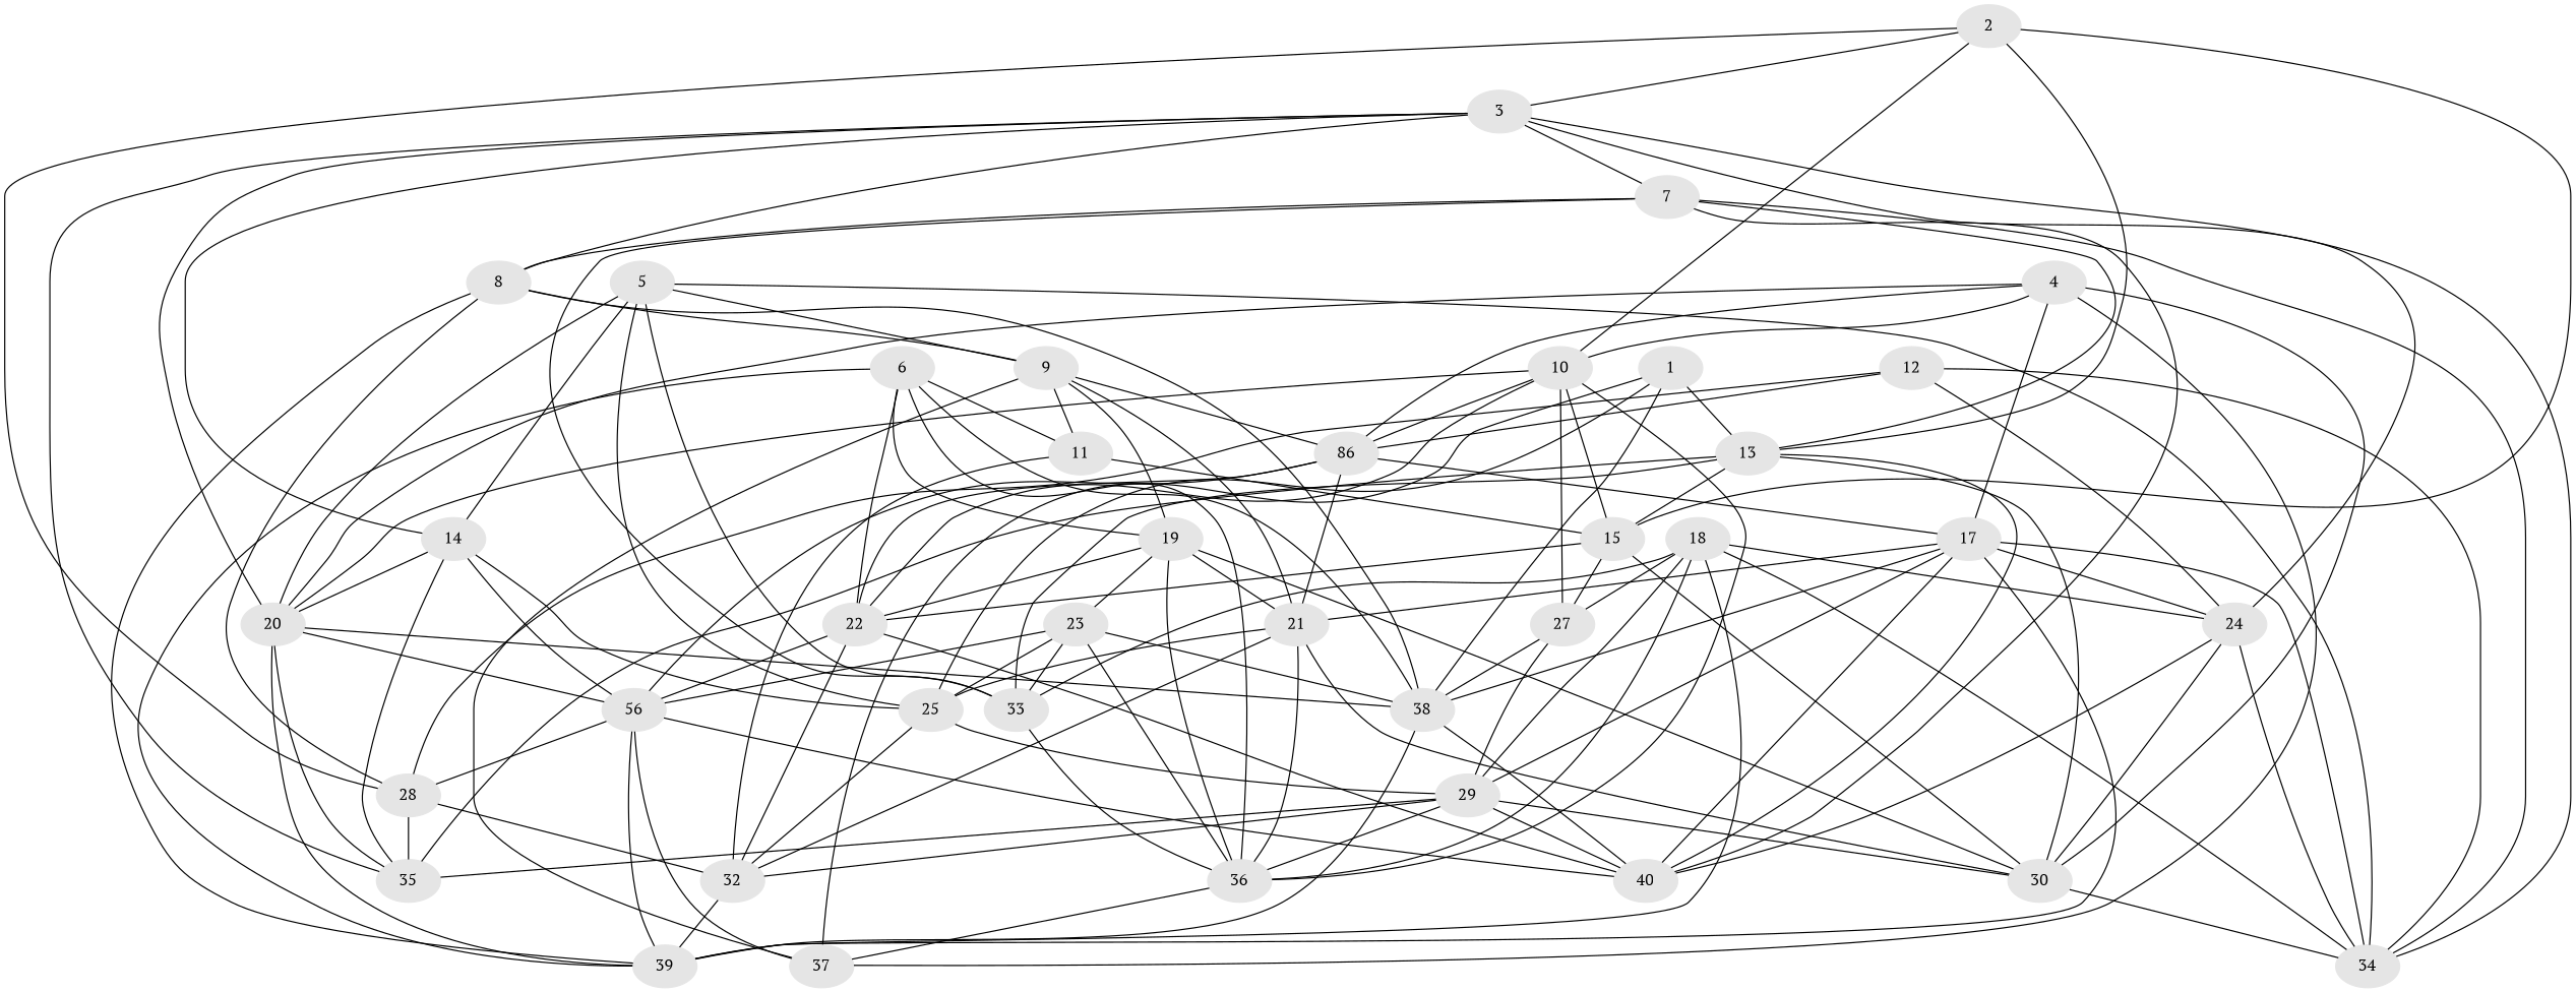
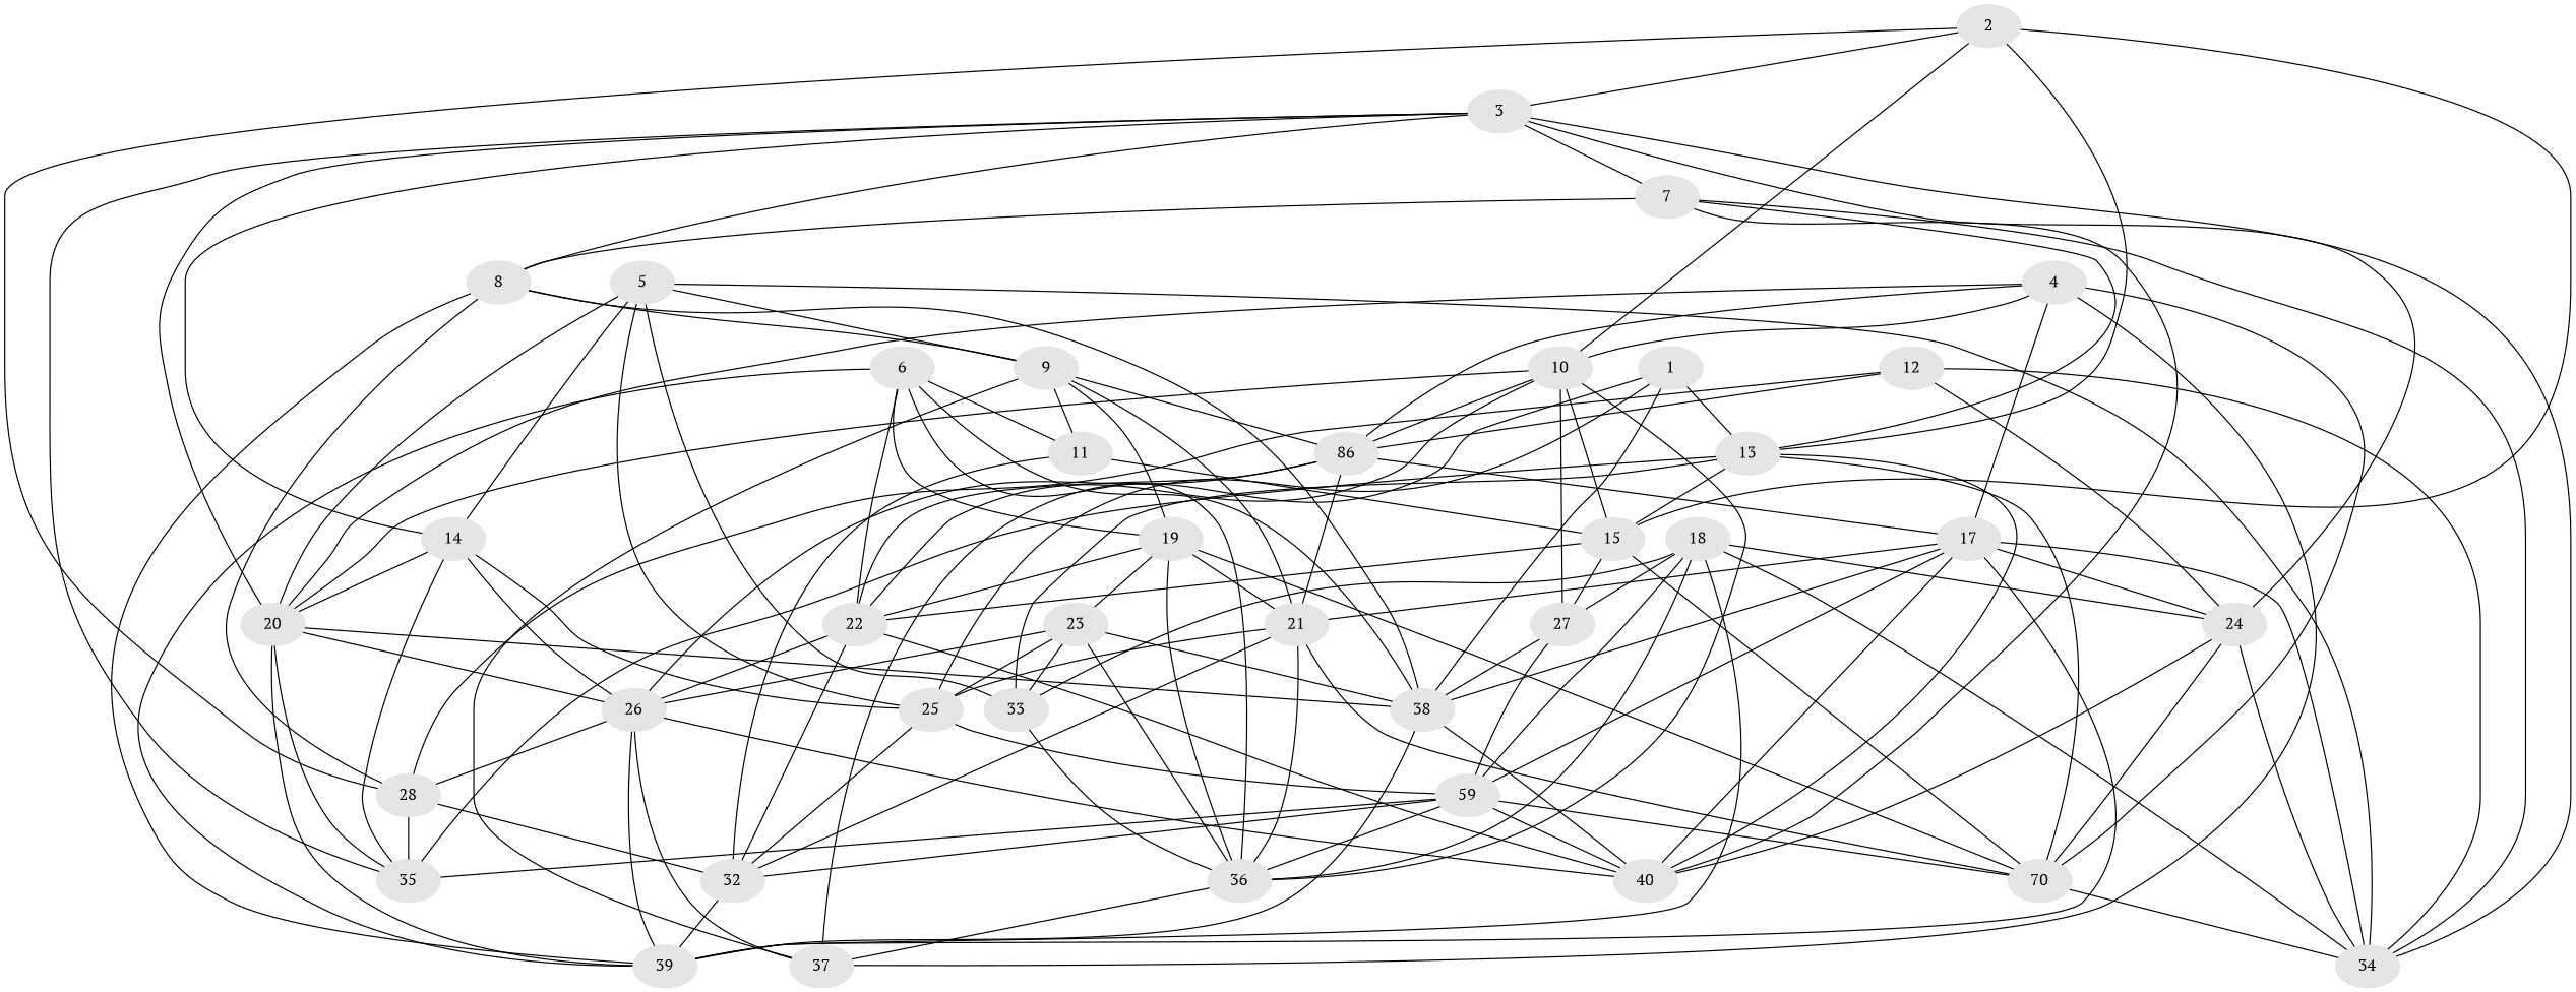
  graph {
    fontname="PT Serif"
    node [color=gray90 fontname="PT Serif" style=filled]
    edge [fontname="PT Serif" weight=1.0]
    1
    13
    25
    37
    38
    15
    35
-   30
+   30 [label=70]
    33
    40
    32
-   29
+   29 [label=59]
    39
    2
    3
    10
    28
    7
    8
    14
    20
    24
    34
    n24 [label=86]
    22
    36
    27
    9
-   26 [label=56]
+   26
    4
    17
    21
    5
    11
    19
    6
    23
    12
    18
    1 -- 13
    1 -- 25
    1 -- 37
    1 -- 38
    13 -- 15
    13 -- 35 [weight=2.0]
    13 -- 30
    13 -- 33 [weight=2.0]
    13 -- 40
    25 -- 32
    25 -- 29
    38 -- 40
    38 -- 39
    15 -- 30
    15 -- 22 [weight=2.0]
    15 -- 27
    30 -- 34 [weight=2.0]
    33 -- 36 [weight=2.0]
    32 -- 39
    29 -- 35
    29 -- 30
    29 -- 40
    29 -- 32
    29 -- 36
    2 -- 13
    2 -- 15
    2 -- 3
    2 -- 10 [weight=2.0]
    2 -- 28
    3 -- 35
    3 -- 7
    3 -- 8
    3 -- 14
    3 -- 20
    3 -- 24
    3 -- 34
    10 -- 15
    10 -- 20
    10 -- n24
    10 -- 22
    10 -- 36
    10 -- 27
    28 -- 35 [weight=2.0]
    28 -- 32 [weight=2.0]
    7 -- 13
-   7 -- 33
    7 -- 40
    7 -- 8
    7 -- 34
    8 -- 38
    8 -- 39
    8 -- 28 [weight=2.0]
    8 -- 9 [weight=2.0]
    14 -- 25
    14 -- 35
    14 -- 20
    14 -- 26
    20 -- 38 [weight=2.0]
    20 -- 35
    20 -- 39
    20 -- 26
    24 -- 30
    24 -- 40 [weight=2.0]
    24 -- 34
    n24 -- 22
    n24 -- 26
    n24 -- 17
    n24 -- 21
    22 -- 40
    22 -- 32
    22 -- 26
    36 -- 37
    27 -- 38
    27 -- 29 [weight=2.0]
    9 -- 37
    9 -- n24
    9 -- 21
    9 -- 11
    9 -- 19
    26 -- 37 [weight=3.0]
    26 -- 40 [weight=2.0]
    26 -- 39
    26 -- 28
    4 -- 37 [weight=2.0]
    4 -- 30
    4 -- 10 [weight=2.0]
    4 -- 20
    4 -- n24
    4 -- 17
    17 -- 38 [weight=2.0]
    17 -- 40
    17 -- 29
    17 -- 39
    17 -- 24 [weight=3.0]
    17 -- 34
    17 -- 21
    21 -- 25 [weight=3.0]
    21 -- 30
    21 -- 32
    21 -- 36
    5 -- 25 [weight=2.0]
    5 -- 33
    5 -- 14
    5 -- 20
    5 -- 34 [weight=2.0]
    5 -- 9
    11 -- 15
    11 -- 32
    19 -- 30 [weight=2.0]
    19 -- 22
    19 -- 36
    19 -- 21
    19 -- 23
    6 -- 38 [weight=2.0]
    6 -- 39
    6 -- 22 [weight=2.0]
    6 -- 36
    6 -- 11
    6 -- 19
    23 -- 25
    23 -- 38
    23 -- 33
    23 -- 36
    23 -- 26
    12 -- 28
    12 -- 24
    12 -- 34
    12 -- n24
    18 -- 33
    18 -- 29
    18 -- 39
    18 -- 24
    18 -- 34
    18 -- 36
    18 -- 27
  }
